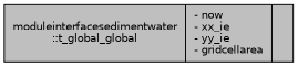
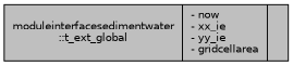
  digraph {
    rankdir=LR
-   n1 [color=black fillcolor=grey75 fontcolor=black fontname=Helvetica fontsize=10 height=0.2 label="{moduleinterfacesedimentwater\l::t_global_global\n|- now\l- xx_ie\l- yy_ie\l- gridcellarea\l|}" shape=record style=filled width=0.4]
+   n1 [color=black fillcolor=grey75 fontcolor=black fontname=Helvetica fontsize=10 height=0.2 label="{moduleinterfacesedimentwater\l::t_ext_global\n|- now\l- xx_ie\l- yy_ie\l- gridcellarea\l|}" shape=record style=filled width=0.4]
  }
